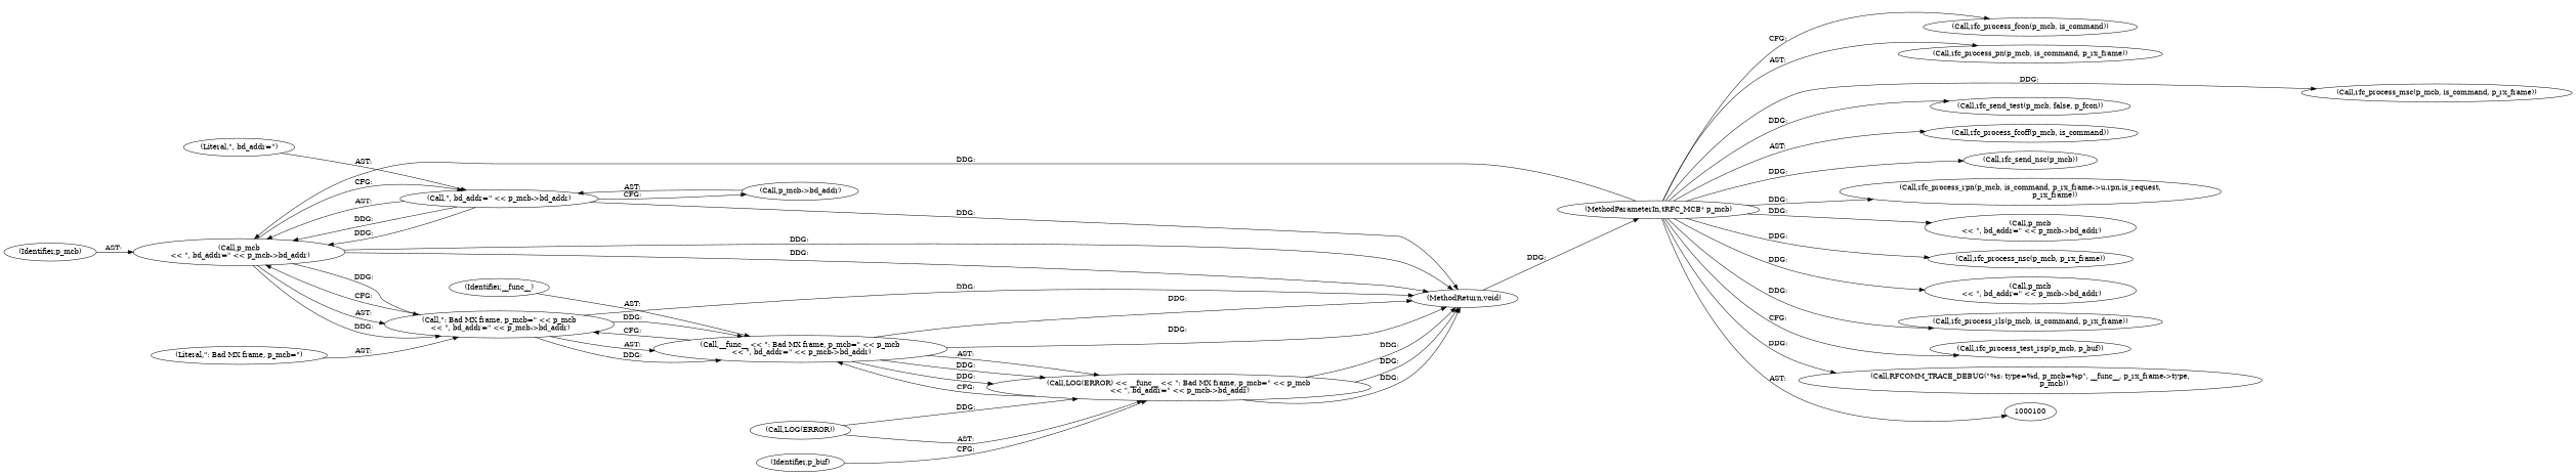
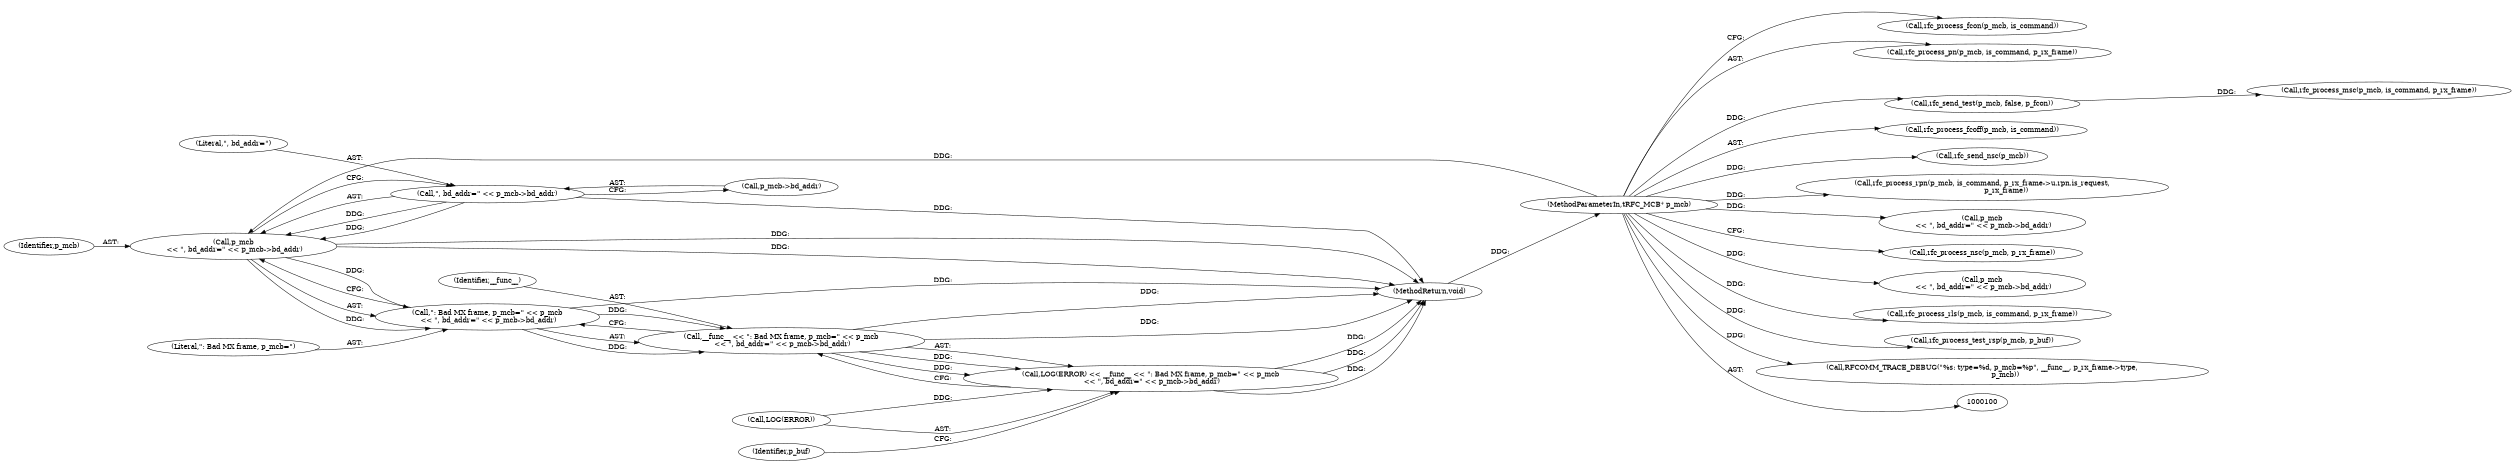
  digraph {
    rankdir=LR
    n1 [label="(Call,p_mcb\n << \", bd_addr=\" << p_mcb->bd_addr)"]
    n2 [label="(Call,\", bd_addr=\" << p_mcb->bd_addr)"]
    n3 [label="(Call,\": Bad MX frame, p_mcb=\" << p_mcb\n << \", bd_addr=\" << p_mcb->bd_addr)"]
    n4 [label="(MethodReturn,void)"]
    n5 [label="(Call,p_mcb->bd_addr)"]
    n6 [label="(Call,__func__ << \": Bad MX frame, p_mcb=\" << p_mcb\n << \", bd_addr=\" << p_mcb->bd_addr)"]
    n7 [label="(MethodParameterIn,tRFC_MCB* p_mcb)"]
    n8 [label="(Call,rfc_process_fcon(p_mcb, is_command))"]
    n9 [label="(Call,rfc_process_pn(p_mcb, is_command, p_rx_frame))"]
    n10 [label="(Call,rfc_process_msc(p_mcb, is_command, p_rx_frame))"]
    n11 [label="(Call,rfc_process_fcoff(p_mcb, is_command))"]
    n12 [label="(Call,rfc_send_nsc(p_mcb))"]
    n13 [label="(Call,rfc_process_rpn(p_mcb, is_command, p_rx_frame->u.rpn.is_request,\n                      p_rx_frame))"]
    n14 [label="(Call,p_mcb\n << \", bd_addr=\" << p_mcb->bd_addr)"]
    n15 [label="(Call,rfc_send_test(p_mcb, false, p_fcon))"]
    n16 [label="(Call,rfc_process_nsc(p_mcb, p_rx_frame))"]
    n17 [label="(Call,p_mcb\n << \", bd_addr=\" << p_mcb->bd_addr)"]
    n18 [label="(Call,rfc_process_rls(p_mcb, is_command, p_rx_frame))"]
    n19 [label="(Call,rfc_process_test_rsp(p_mcb, p_buf))"]
    n20 [label="(Call,RFCOMM_TRACE_DEBUG(\"%s: type=%d, p_mcb=%p\", __func__, p_rx_frame->type,\n                     p_mcb))"]
    1000100
    n22 [label="(Call,LOG(ERROR) << __func__ << \": Bad MX frame, p_mcb=\" << p_mcb\n << \", bd_addr=\" << p_mcb->bd_addr)"]
    n23 [label="(Identifier,p_mcb)"]
    n24 [label="(Identifier,__func__)"]
    n25 [label="(Literal,\": Bad MX frame, p_mcb=\")"]
    n26 [label="(Call,LOG(ERROR))"]
    n27 [label="(Literal,\", bd_addr=\")"]
    n28 [label="(Identifier,p_buf)"]
    n1 -> n2 [label="CFG: "]
    n1 -> n3 [label="AST: "]
    n1 -> n3 [label="DDG: "]
    n1 -> n3 [label="DDG: "]
    n1 -> n4 [label="DDG: "]
    n1 -> n4 [label="DDG: "]
    n2 -> n1 [label="AST: "]
    n2 -> n1 [label="DDG: "]
    n2 -> n1 [label="DDG: "]
    n2 -> n4 [label="DDG: "]
    n2 -> n5 [label="CFG: "]
    n3 -> n1 [label="CFG: "]
    n3 -> n4 [label="DDG: "]
    n3 -> n6 [label="AST: "]
    n3 -> n6 [label="DDG: "]
    n3 -> n6 [label="DDG: "]
    n4 -> n7 [label="DDG: "]
    n5 -> n2 [label="AST: "]
    n6 -> n3 [label="CFG: "]
    n6 -> n4 [label="DDG: "]
    n6 -> n4 [label="DDG: "]
    n6 -> n22 [label="AST: "]
    n6 -> n22 [label="DDG: "]
    n6 -> n22 [label="DDG: "]
    n7 -> n1 [label="DDG: "]
    n7 -> n8 [label="CFG: "]
    n7 -> n9 [label="AST: "]
-   n7 -> n10 [label="DDG: "]
+   n15 -> n10 [label="DDG: "]
    n7 -> n11 [label="AST: "]
    n7 -> n12 [label="DDG: "]
    n7 -> n13 [label="DDG: "]
    n7 -> n14 [label="DDG: "]
    n7 -> n15 [label="DDG: "]
-   n7 -> n16 [label="DDG: "]
+   n7 -> n16 [label="CFG: "]
    n7 -> n17 [label="DDG: "]
    n7 -> n18 [label="DDG: "]
-   n7 -> n19 [label="CFG: "]
+   n7 -> n19 [label="DDG: "]
    n7 -> n20 [label="DDG: "]
    n7 -> 1000100 [label="AST: "]
    n22 -> n4 [label="DDG: "]
    n22 -> n4 [label="DDG: "]
    n22 -> n4 [label="DDG: "]
    n22 -> n6 [label="CFG: "]
    n23 -> n1 [label="AST: "]
    n24 -> n6 [label="AST: "]
    n25 -> n3 [label="AST: "]
    n26 -> n22 [label="AST: "]
    n26 -> n22 [label="DDG: "]
    n27 -> n2 [label="AST: "]
    n28 -> n22 [label="CFG: "]
  }
